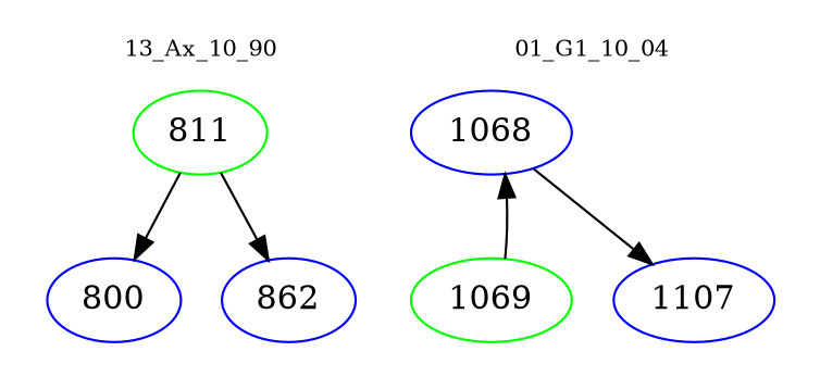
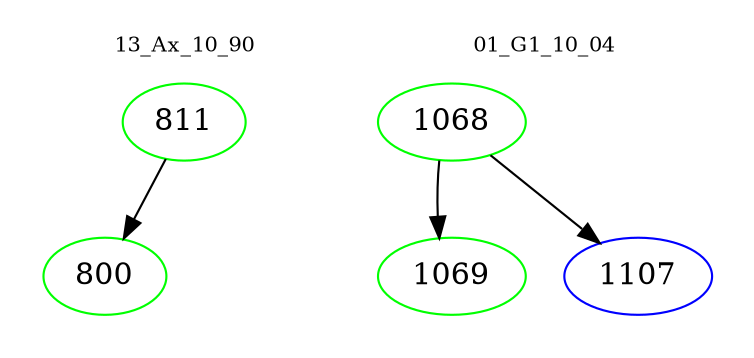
  digraph {
    node [color=green]
    edge [color=black]
    n1 [label=811]
-   n2 [color=blue label=800]
-   n3 [color=blue label=862]
-   n4 [color=blue label=1068]
+   n2 [label=800]
+   n4 [label=1068]
    n5 [label=1069]
    n6 [color=blue label=1107]
    subgraph cluster_1 {
      color=white
      fontsize=10
      label="13_Ax_10_90"
      n1
      n2
-     n3
    }
    subgraph cluster_2 {
      color=white
      fontsize=10
      label="01_G1_10_04"
      n4
      n5
      n6
    }
    n1 -> n2
-   n1 -> n3
-   n5 -> n4
+   n4 -> n5
    n4 -> n6
  }
